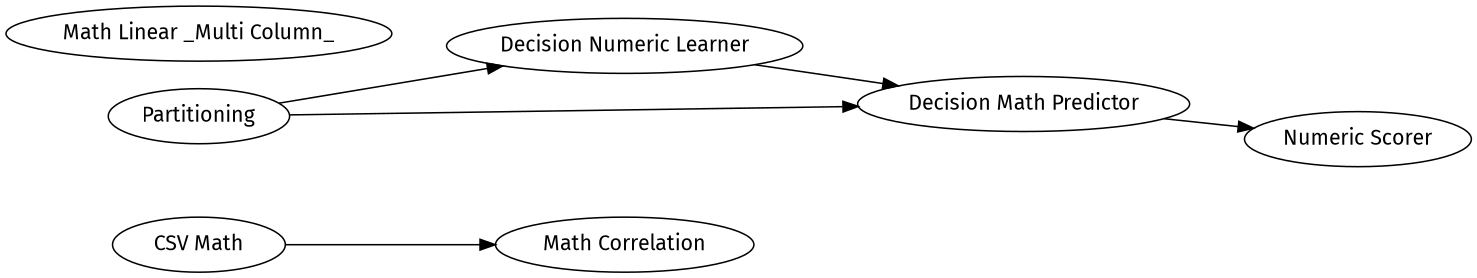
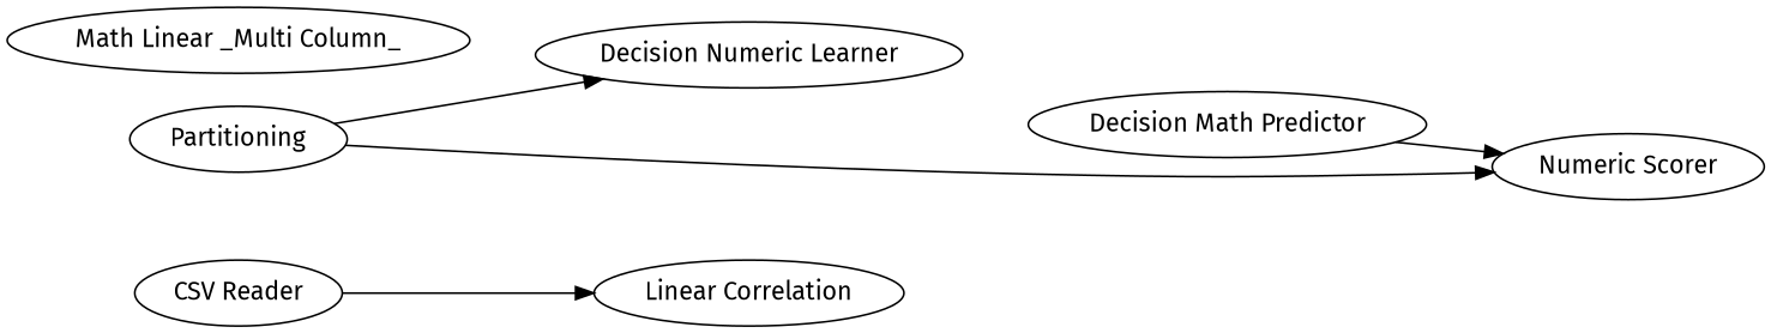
  digraph {
    fontname="Fira Sans"
    rankdir=LR
    node [fontname="Fira Sans"]
    edge [fontname="Fira Sans"]
-   n1 [label="CSV Math"]
-   n2 [label="Math Correlation"]
+   n1 [label="CSV Reader"]
+   n2 [label="Linear Correlation"]
    n3 [label=Partitioning]
    n4 [label="Decision Numeric Learner"]
    n5 [label="Decision Math Predictor"]
    n6 [label="Numeric Scorer"]
    n7 [label="Math Linear _Multi Column_"]
    n1 -> n2
    n3 -> n4
-   n3 -> n5
-   n4 -> n5
+   n3 -> n6
    n5 -> n6
  }
